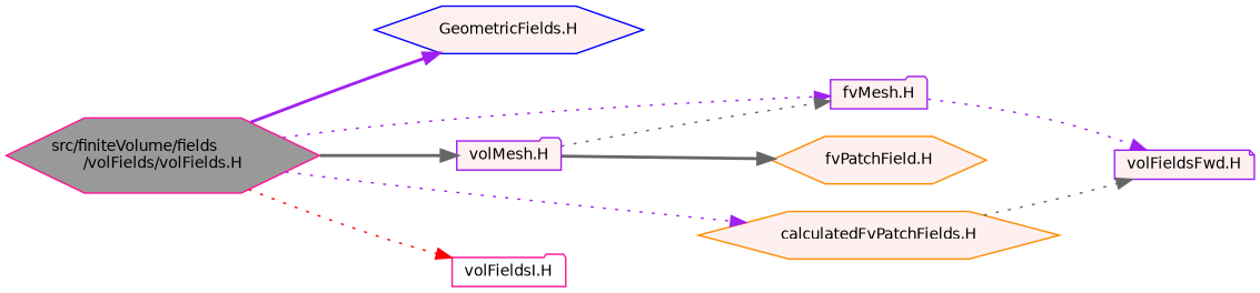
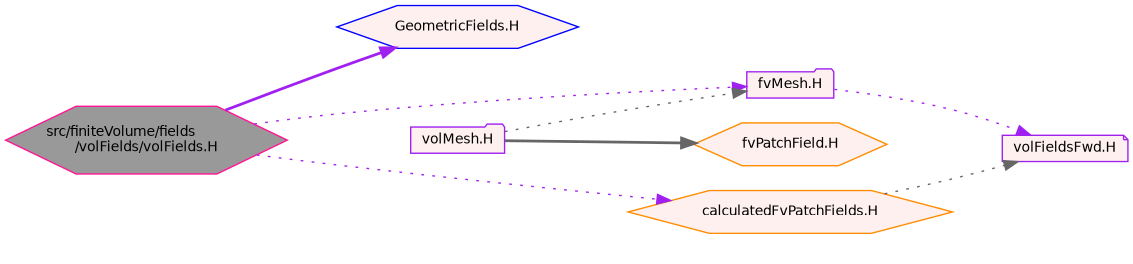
  digraph {
    rankdir=LR
    node [color=purple fillcolor="#FFF0F0" fontname=Helvetica fontsize=10 shape=hexagon style=filled]
    edge [color=purple fontname=Helvetica fontsize=10 labelfontname=Helvetica labelfontsize=10 style=dotted]
    n1 [color=deeppink fillcolor=grey60 fontcolor=black height=0.2 label="src/finiteVolume/fields\l/volFields/volFields.H" width=0.4]
    n2 [color=blue height=0.2 label="GeometricFields.H" width=0.4]
    n3 [height=0.2 label="volMesh.H" shape=folder width=0.4]
    n4 [height=0.2 label="fvMesh.H" shape=folder width=0.4]
    n5 [color=darkorange height=0.2 label="calculatedFvPatchFields.H" width=0.4]
-   n6 [color=deeppink fillcolor=white height=0.2 label="volFieldsI.H" shape=folder width=0.4]
    n7 [color=darkorange height=0.2 label="fvPatchField.H" width=0.4]
    n8 [height=0.2 label="volFieldsFwd.H" shape=note width=0.4]
    n1 -> n2 [style=bold]
-   n1 -> n3 [color=gray40 style=bold]
    n1 -> n4
    n1 -> n5
-   n1 -> n6 [color=red]
    n3 -> n4 [color=gray40]
    n3 -> n7 [color=gray40 style=bold]
    n4 -> n8
    n5 -> n8 [color=gray40]
  }
